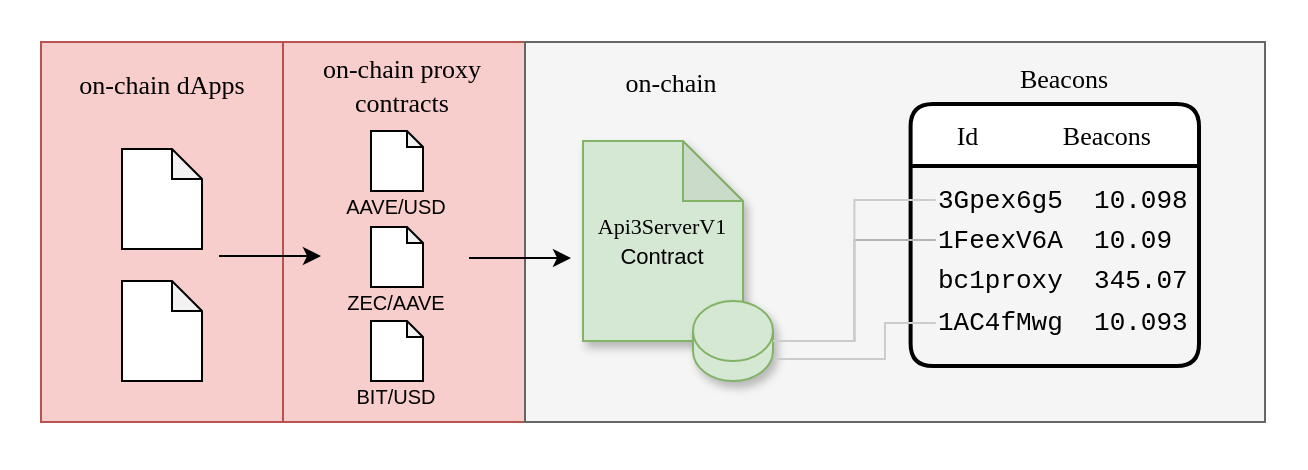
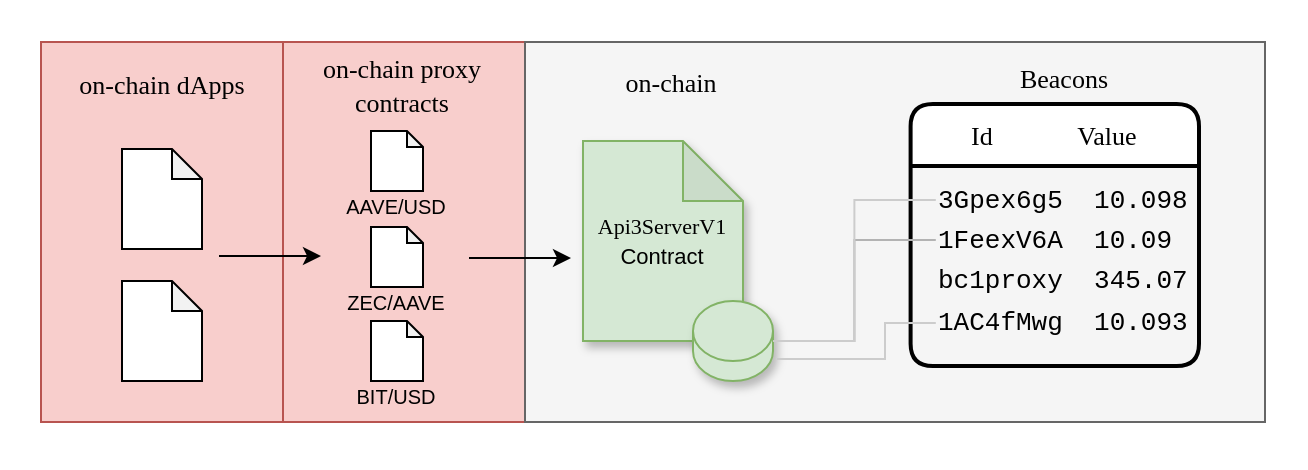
  <mxCell id="0" />
  <mxCell id="1" parent="0" />
  <mxCell id="2" value="" style="rounded=0;whiteSpace=wrap;html=1;shadow=0;fillColor=#f8cecc;strokeColor=#b85450;" parent="1" vertex="1"><mxGeometry x="141" y="20.5" width="121" height="190" as="geometry" /></mxCell>
  <mxCell id="3" value="" style="rounded=0;whiteSpace=wrap;html=1;shadow=0;fillColor=#f5f5f5;fontColor=#333333;strokeColor=#666666;" parent="1" vertex="1"><mxGeometry x="262" y="20.5" width="370" height="190" as="geometry" /></mxCell>
  <mxCell id="4" value="&lt;font style=&quot;font-size: 11px;&quot;&gt;&lt;font style=&quot;font-size: 11px;&quot; face=&quot;Verdana&quot;&gt;Api3ServerV1&lt;br&gt;&lt;/font&gt;Contract&lt;br&gt;&lt;/font&gt;" style="shape=note;whiteSpace=wrap;html=1;backgroundOutline=1;darkOpacity=0.05;shadow=1;fillColor=#d5e8d4;strokeColor=#82b366;" parent="1" vertex="1"><mxGeometry x="291" y="70" width="80" height="100" as="geometry" /></mxCell>
  <mxCell id="5" value="" style="shape=cylinder3;whiteSpace=wrap;html=1;boundedLbl=1;backgroundOutline=1;size=15;shadow=1;fontSize=14;fillColor=#d5e8d4;strokeColor=#82b366;" parent="1" vertex="1"><mxGeometry x="346" y="150" width="40" height="40" as="geometry" /></mxCell>
  <mxCell id="6" value="&lt;font face=&quot;Verdana&quot; style=&quot;font-size: 13px&quot;&gt;on-chain&lt;/font&gt;" style="text;html=1;strokeColor=none;fillColor=none;align=center;verticalAlign=middle;whiteSpace=wrap;rounded=0;shadow=1;fontSize=14;" parent="1" vertex="1"><mxGeometry x="268" y="26" width="135" height="30" as="geometry" /></mxCell>
  <mxCell id="7" value="" style="shape=image;verticalLabelPosition=bottom;labelBackgroundColor=default;verticalAlign=top;aspect=fixed;imageAspect=0;image=/Users/warren/DEV/api3-docs/docs/.vuepress/public/img/Beacons-active.png;fontSize=12;" parent="1" vertex="1"><mxGeometry x="301" y="74" width="28" height="24.19" as="geometry" /></mxCell>
- <mxCell id="8" value="Id             Beacons" style="swimlane;childLayout=stackLayout;horizontal=1;startSize=31;horizontalStack=0;rounded=1;fontSize=13;fontStyle=0;strokeWidth=2;resizeParent=0;resizeLast=1;shadow=0;dashed=0;align=center;arcSize=12;fontFamily=Verdana;" parent="1" vertex="1"><mxGeometry x="454.8" y="51.5" width="144.2" height="131" as="geometry"><mxRectangle x="385.8" y="100" width="90" height="30" as="alternateBounds" /></mxGeometry></mxCell>
+ <mxCell id="8" value="Id             Value" style="swimlane;childLayout=stackLayout;horizontal=1;startSize=31;horizontalStack=0;rounded=1;fontSize=13;fontStyle=0;strokeWidth=2;resizeParent=0;resizeLast=1;shadow=0;dashed=0;align=center;arcSize=12;fontFamily=Verdana;" parent="1" vertex="1"><mxGeometry x="454.8" y="51.5" width="144.2" height="131" as="geometry"><mxRectangle x="385.8" y="100" width="90" height="30" as="alternateBounds" /></mxGeometry></mxCell>
  <mxCell id="9" value="&lt;font face=&quot;Verdana&quot; size=&quot;1&quot;&gt;&lt;span style=&quot;font-size: 13px&quot;&gt;Beacons&lt;/span&gt;&lt;/font&gt;" style="text;html=1;strokeColor=none;fillColor=none;align=center;verticalAlign=middle;whiteSpace=wrap;rounded=0;fontFamily=Courier New;" parent="1" vertex="1"><mxGeometry x="501.9" y="25" width="60" height="30" as="geometry" /></mxCell>
  <mxCell id="10" value="&lt;span style=&quot;font-size: 13px&quot;&gt;3Gpex6g5&amp;nbsp; 10.098&lt;/span&gt;" style="text;html=1;strokeColor=none;fillColor=none;align=left;verticalAlign=middle;whiteSpace=wrap;rounded=0;fontFamily=Courier New;" parent="1" vertex="1"><mxGeometry x="467.4" y="89.5" width="129" height="20" as="geometry" /></mxCell>
  <mxCell id="11" value="&lt;span style=&quot;font-size: 13px;&quot;&gt;1FeexV6A&amp;nbsp; 10.09&lt;/span&gt;" style="text;html=1;strokeColor=none;fillColor=none;align=left;verticalAlign=middle;whiteSpace=wrap;rounded=0;fontFamily=Courier New;" parent="1" vertex="1"><mxGeometry x="467.4" y="109.5" width="129" height="20" as="geometry" /></mxCell>
  <mxCell id="12" value="&lt;span style=&quot;font-size: 13px;&quot;&gt;bc1proxy&amp;nbsp; 345.07&lt;/span&gt;" style="text;html=1;strokeColor=none;fillColor=none;align=left;verticalAlign=middle;whiteSpace=wrap;rounded=0;fontFamily=Courier New;" parent="1" vertex="1"><mxGeometry x="467.4" y="129.5" width="129" height="20" as="geometry" /></mxCell>
  <mxCell id="13" value="&lt;span style=&quot;font-size: 13px&quot;&gt;1AC4fMwg&amp;nbsp; 10.093&lt;/span&gt;" style="text;html=1;strokeColor=none;fillColor=none;align=left;verticalAlign=middle;whiteSpace=wrap;rounded=0;fontFamily=Courier New;" parent="1" vertex="1"><mxGeometry x="467.4" y="149.5" width="129" height="23" as="geometry" /></mxCell>
  <mxCell id="14" value="&lt;font face=&quot;Verdana&quot; style=&quot;font-size: 13px&quot;&gt;on-chain proxy contracts&lt;/font&gt;" style="text;html=1;strokeColor=none;fillColor=none;align=center;verticalAlign=middle;whiteSpace=wrap;rounded=0;shadow=1;fontSize=14;" parent="1" vertex="1"><mxGeometry x="151" y="26.91" width="100" height="30" as="geometry" /></mxCell>
  <mxCell id="15" value="" style="endArrow=none;startArrow=classic;html=1;rounded=0;fontSize=11;endFill=0;" parent="1" edge="1"><mxGeometry width="50" height="50" relative="1" as="geometry"><mxPoint x="285" y="128.5" as="sourcePoint" /><mxPoint x="234" y="128.5" as="targetPoint" /></mxGeometry></mxCell>
  <mxCell id="16" style="edgeStyle=orthogonalEdgeStyle;rounded=0;orthogonalLoop=1;jettySize=auto;html=1;entryX=0;entryY=0.5;entryDx=0;entryDy=0;endArrow=none;endFill=0;strokeWidth=1;strokeColor=#B3B3B3;" parent="1" source="5" target="11" edge="1"><mxGeometry relative="1" as="geometry" /></mxCell>
  <mxCell id="17" style="edgeStyle=orthogonalEdgeStyle;orthogonalLoop=1;jettySize=auto;html=1;entryX=0;entryY=0.5;entryDx=0;entryDy=0;rounded=0;endArrow=none;endFill=0;strokeWidth=1;strokeColor=#CCCCCC;" parent="1" source="5" target="10" edge="1"><mxGeometry relative="1" as="geometry" /></mxCell>
  <mxCell id="18" value="" style="endArrow=none;html=1;rounded=0;strokeColor=#CCCCCC;fontSize=11;entryX=0;entryY=0.5;entryDx=0;entryDy=0;edgeStyle=orthogonalEdgeStyle;" parent="1" target="13" edge="1"><mxGeometry width="50" height="50" relative="1" as="geometry"><mxPoint x="388" y="179" as="sourcePoint" /><mxPoint x="463.4" y="161" as="targetPoint" /><Array as="points"><mxPoint x="442" y="179" /><mxPoint x="442" y="161" /></Array></mxGeometry></mxCell>
  <mxCell id="19" value="" style="shape=note;whiteSpace=wrap;html=1;backgroundOutline=1;darkOpacity=0.05;size=8;" vertex="1" parent="1"><mxGeometry x="185" y="65" width="26" height="30" as="geometry" /></mxCell>
  <mxCell id="20" value="" style="shape=note;whiteSpace=wrap;html=1;backgroundOutline=1;darkOpacity=0.05;size=8;" vertex="1" parent="1"><mxGeometry x="185" y="113" width="26" height="30" as="geometry" /></mxCell>
  <mxCell id="21" value="" style="shape=note;whiteSpace=wrap;html=1;backgroundOutline=1;darkOpacity=0.05;size=8;" vertex="1" parent="1"><mxGeometry x="185" y="160" width="26" height="30" as="geometry" /></mxCell>
  <mxCell id="22" value="&lt;font style=&quot;font-size: 10px;&quot;&gt;AAVE/USD&lt;/font&gt;" style="text;html=1;strokeColor=none;fillColor=none;align=center;verticalAlign=middle;whiteSpace=wrap;rounded=0;fontSize=7;" vertex="1" parent="1"><mxGeometry x="168" y="88.19" width="60" height="30" as="geometry" /></mxCell>
  <mxCell id="23" value="&lt;font style=&quot;font-size: 10px;&quot;&gt;ZEC/AAVE&lt;/font&gt;" style="text;html=1;strokeColor=none;fillColor=none;align=center;verticalAlign=middle;whiteSpace=wrap;rounded=0;fontSize=7;" vertex="1" parent="1"><mxGeometry x="168" y="136" width="60" height="30" as="geometry" /></mxCell>
  <mxCell id="24" value="&lt;font style=&quot;font-size: 10px;&quot;&gt;BIT/USD&lt;/font&gt;" style="text;html=1;strokeColor=none;fillColor=none;align=center;verticalAlign=middle;whiteSpace=wrap;rounded=0;fontSize=7;" vertex="1" parent="1"><mxGeometry x="168" y="183" width="60" height="30" as="geometry" /></mxCell>
  <mxCell id="25" value="" style="rounded=0;whiteSpace=wrap;html=1;shadow=0;fillColor=#f8cecc;strokeColor=#b85450;" vertex="1" parent="1"><mxGeometry x="20" y="20.5" width="121" height="190" as="geometry" /></mxCell>
  <mxCell id="26" value="&lt;font face=&quot;Verdana&quot; style=&quot;font-size: 13px&quot;&gt;on-chain dApps&lt;/font&gt;" style="text;html=1;strokeColor=none;fillColor=none;align=center;verticalAlign=middle;whiteSpace=wrap;rounded=0;shadow=1;fontSize=14;" vertex="1" parent="1"><mxGeometry x="30.5" y="26.91" width="100" height="30" as="geometry" /></mxCell>
  <mxCell id="27" value="" style="shape=note;whiteSpace=wrap;html=1;backgroundOutline=1;darkOpacity=0.05;fontSize=10;size=15;" vertex="1" parent="1"><mxGeometry x="60.5" y="74" width="40" height="50" as="geometry" /></mxCell>
  <mxCell id="28" value="" style="shape=note;whiteSpace=wrap;html=1;backgroundOutline=1;darkOpacity=0.05;fontSize=10;size=15;" vertex="1" parent="1"><mxGeometry x="60.5" y="140" width="40" height="50" as="geometry" /></mxCell>
  <mxCell id="29" value="" style="endArrow=none;startArrow=classic;html=1;rounded=0;fontSize=11;endFill=0;" edge="1" parent="1"><mxGeometry width="50" height="50" relative="1" as="geometry"><mxPoint x="160" y="127.5" as="sourcePoint" /><mxPoint x="109" y="127.5" as="targetPoint" /></mxGeometry></mxCell>
